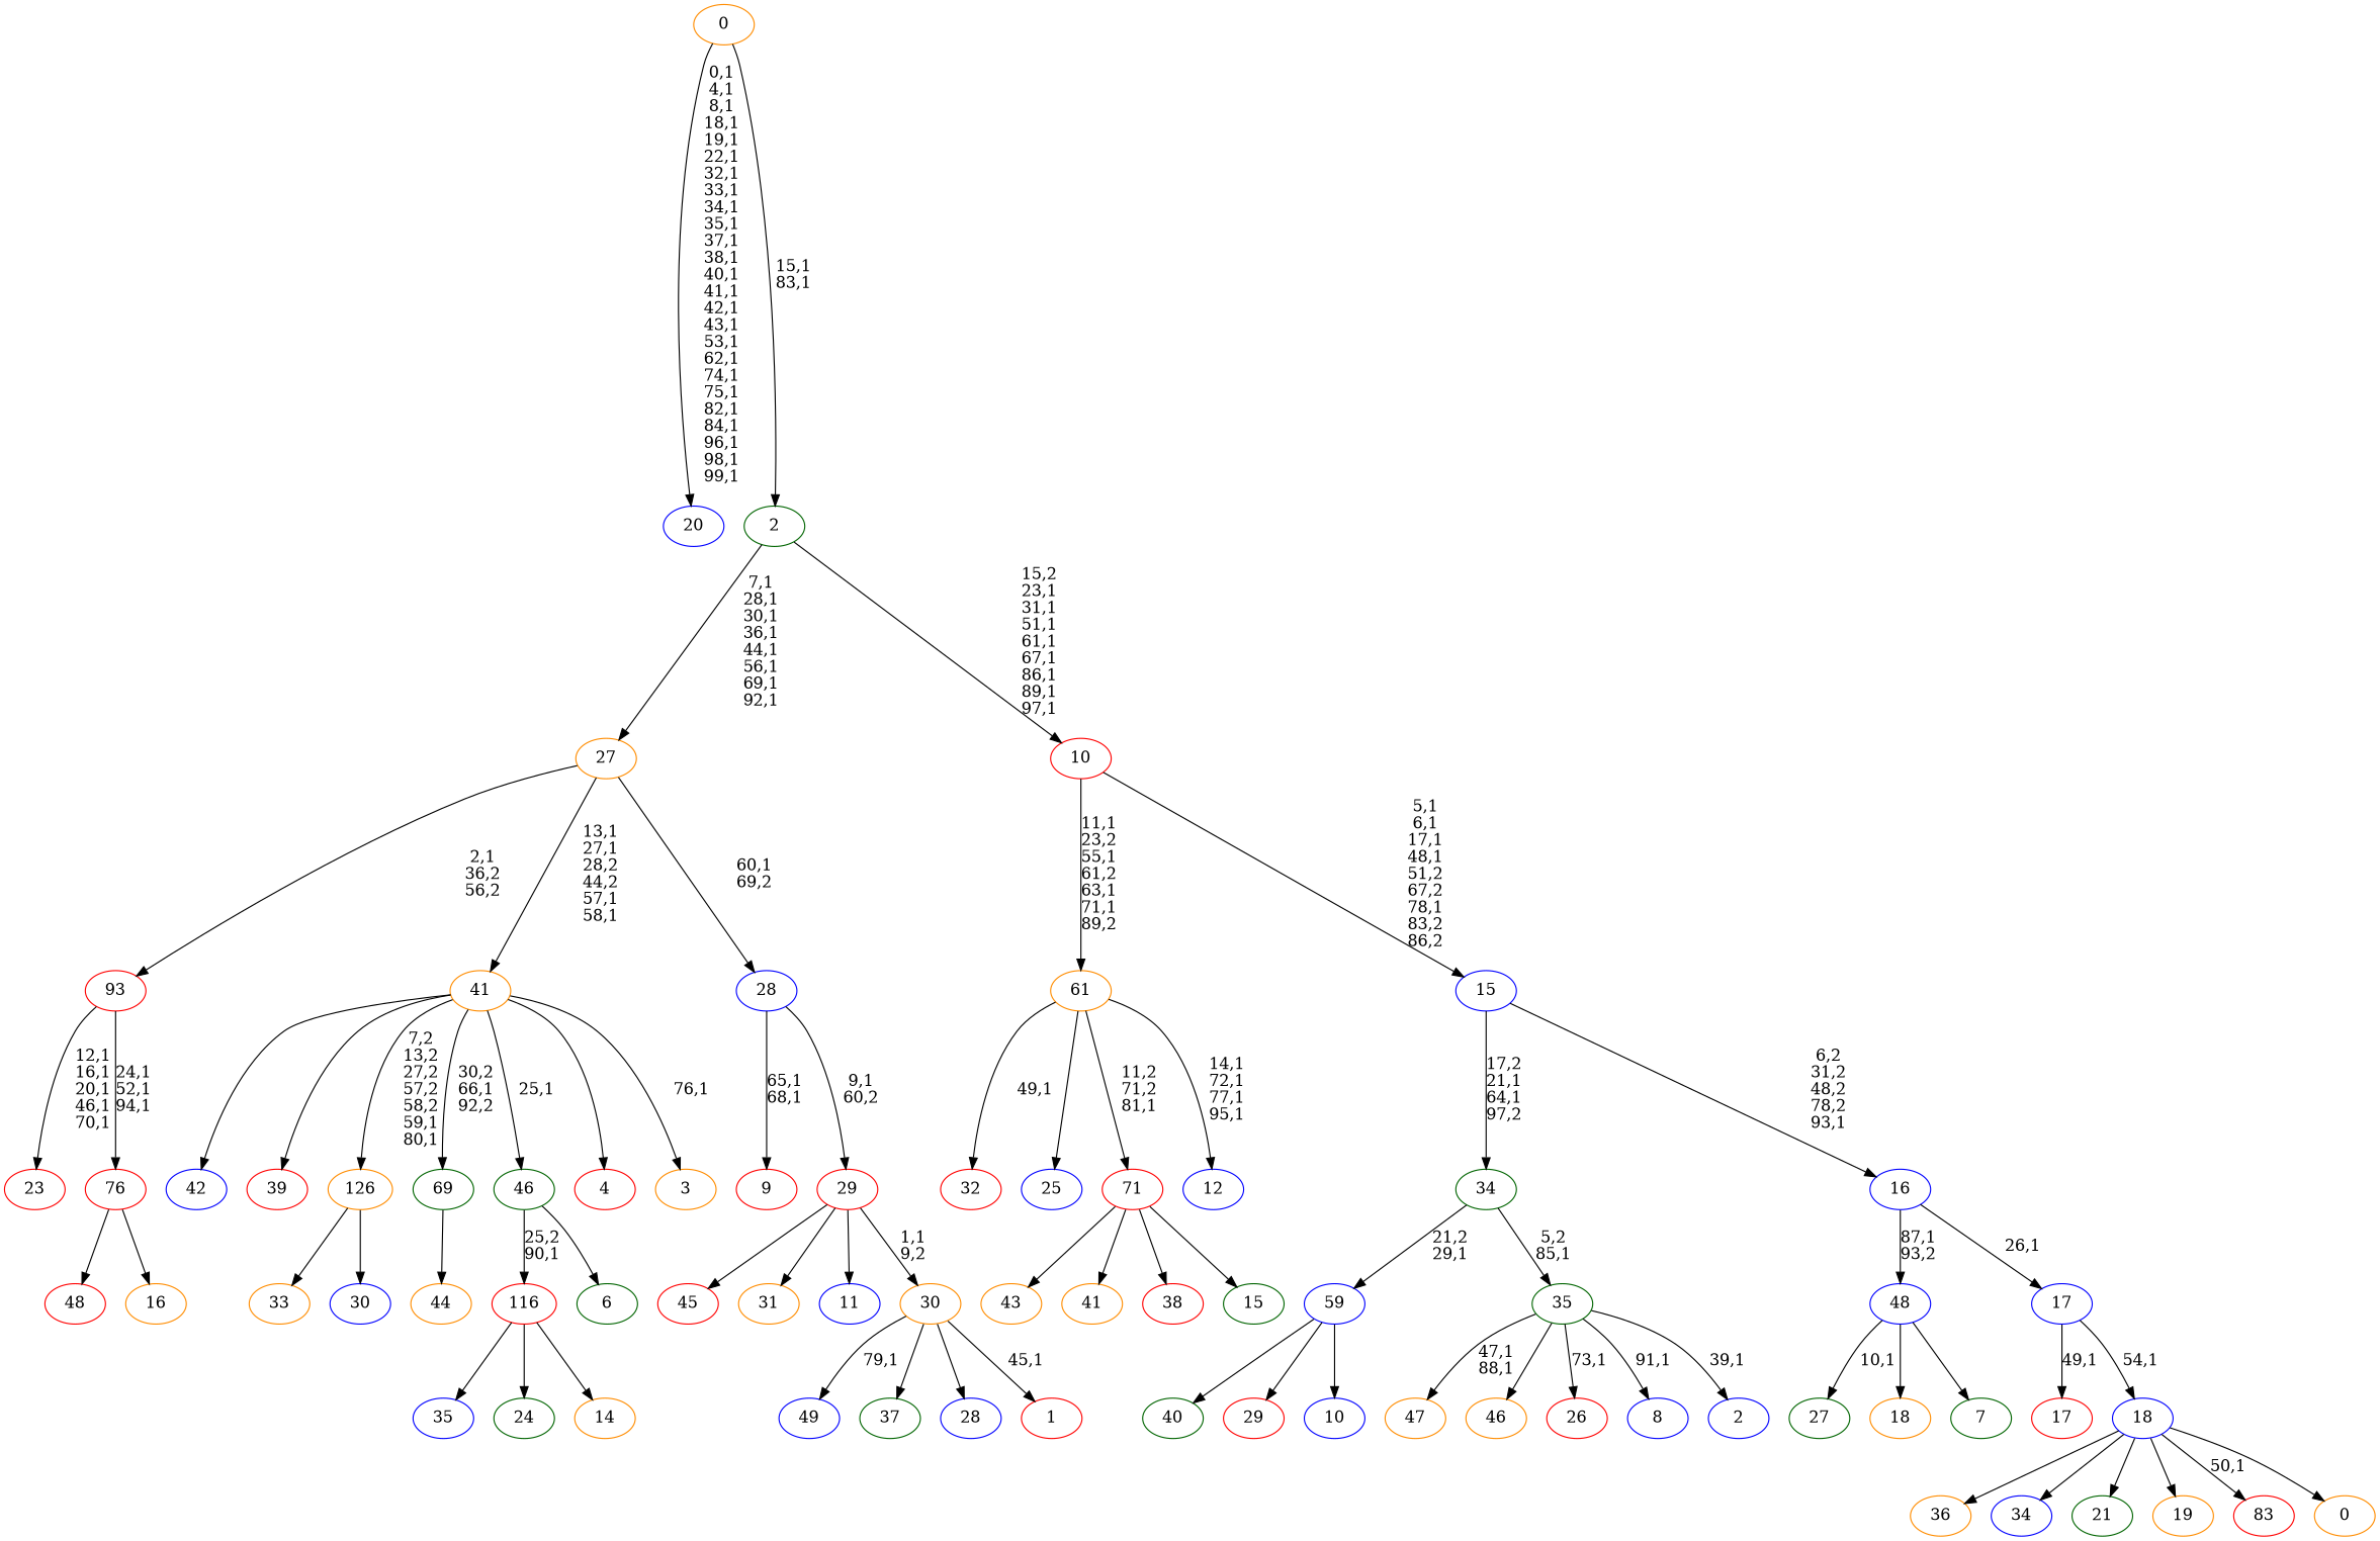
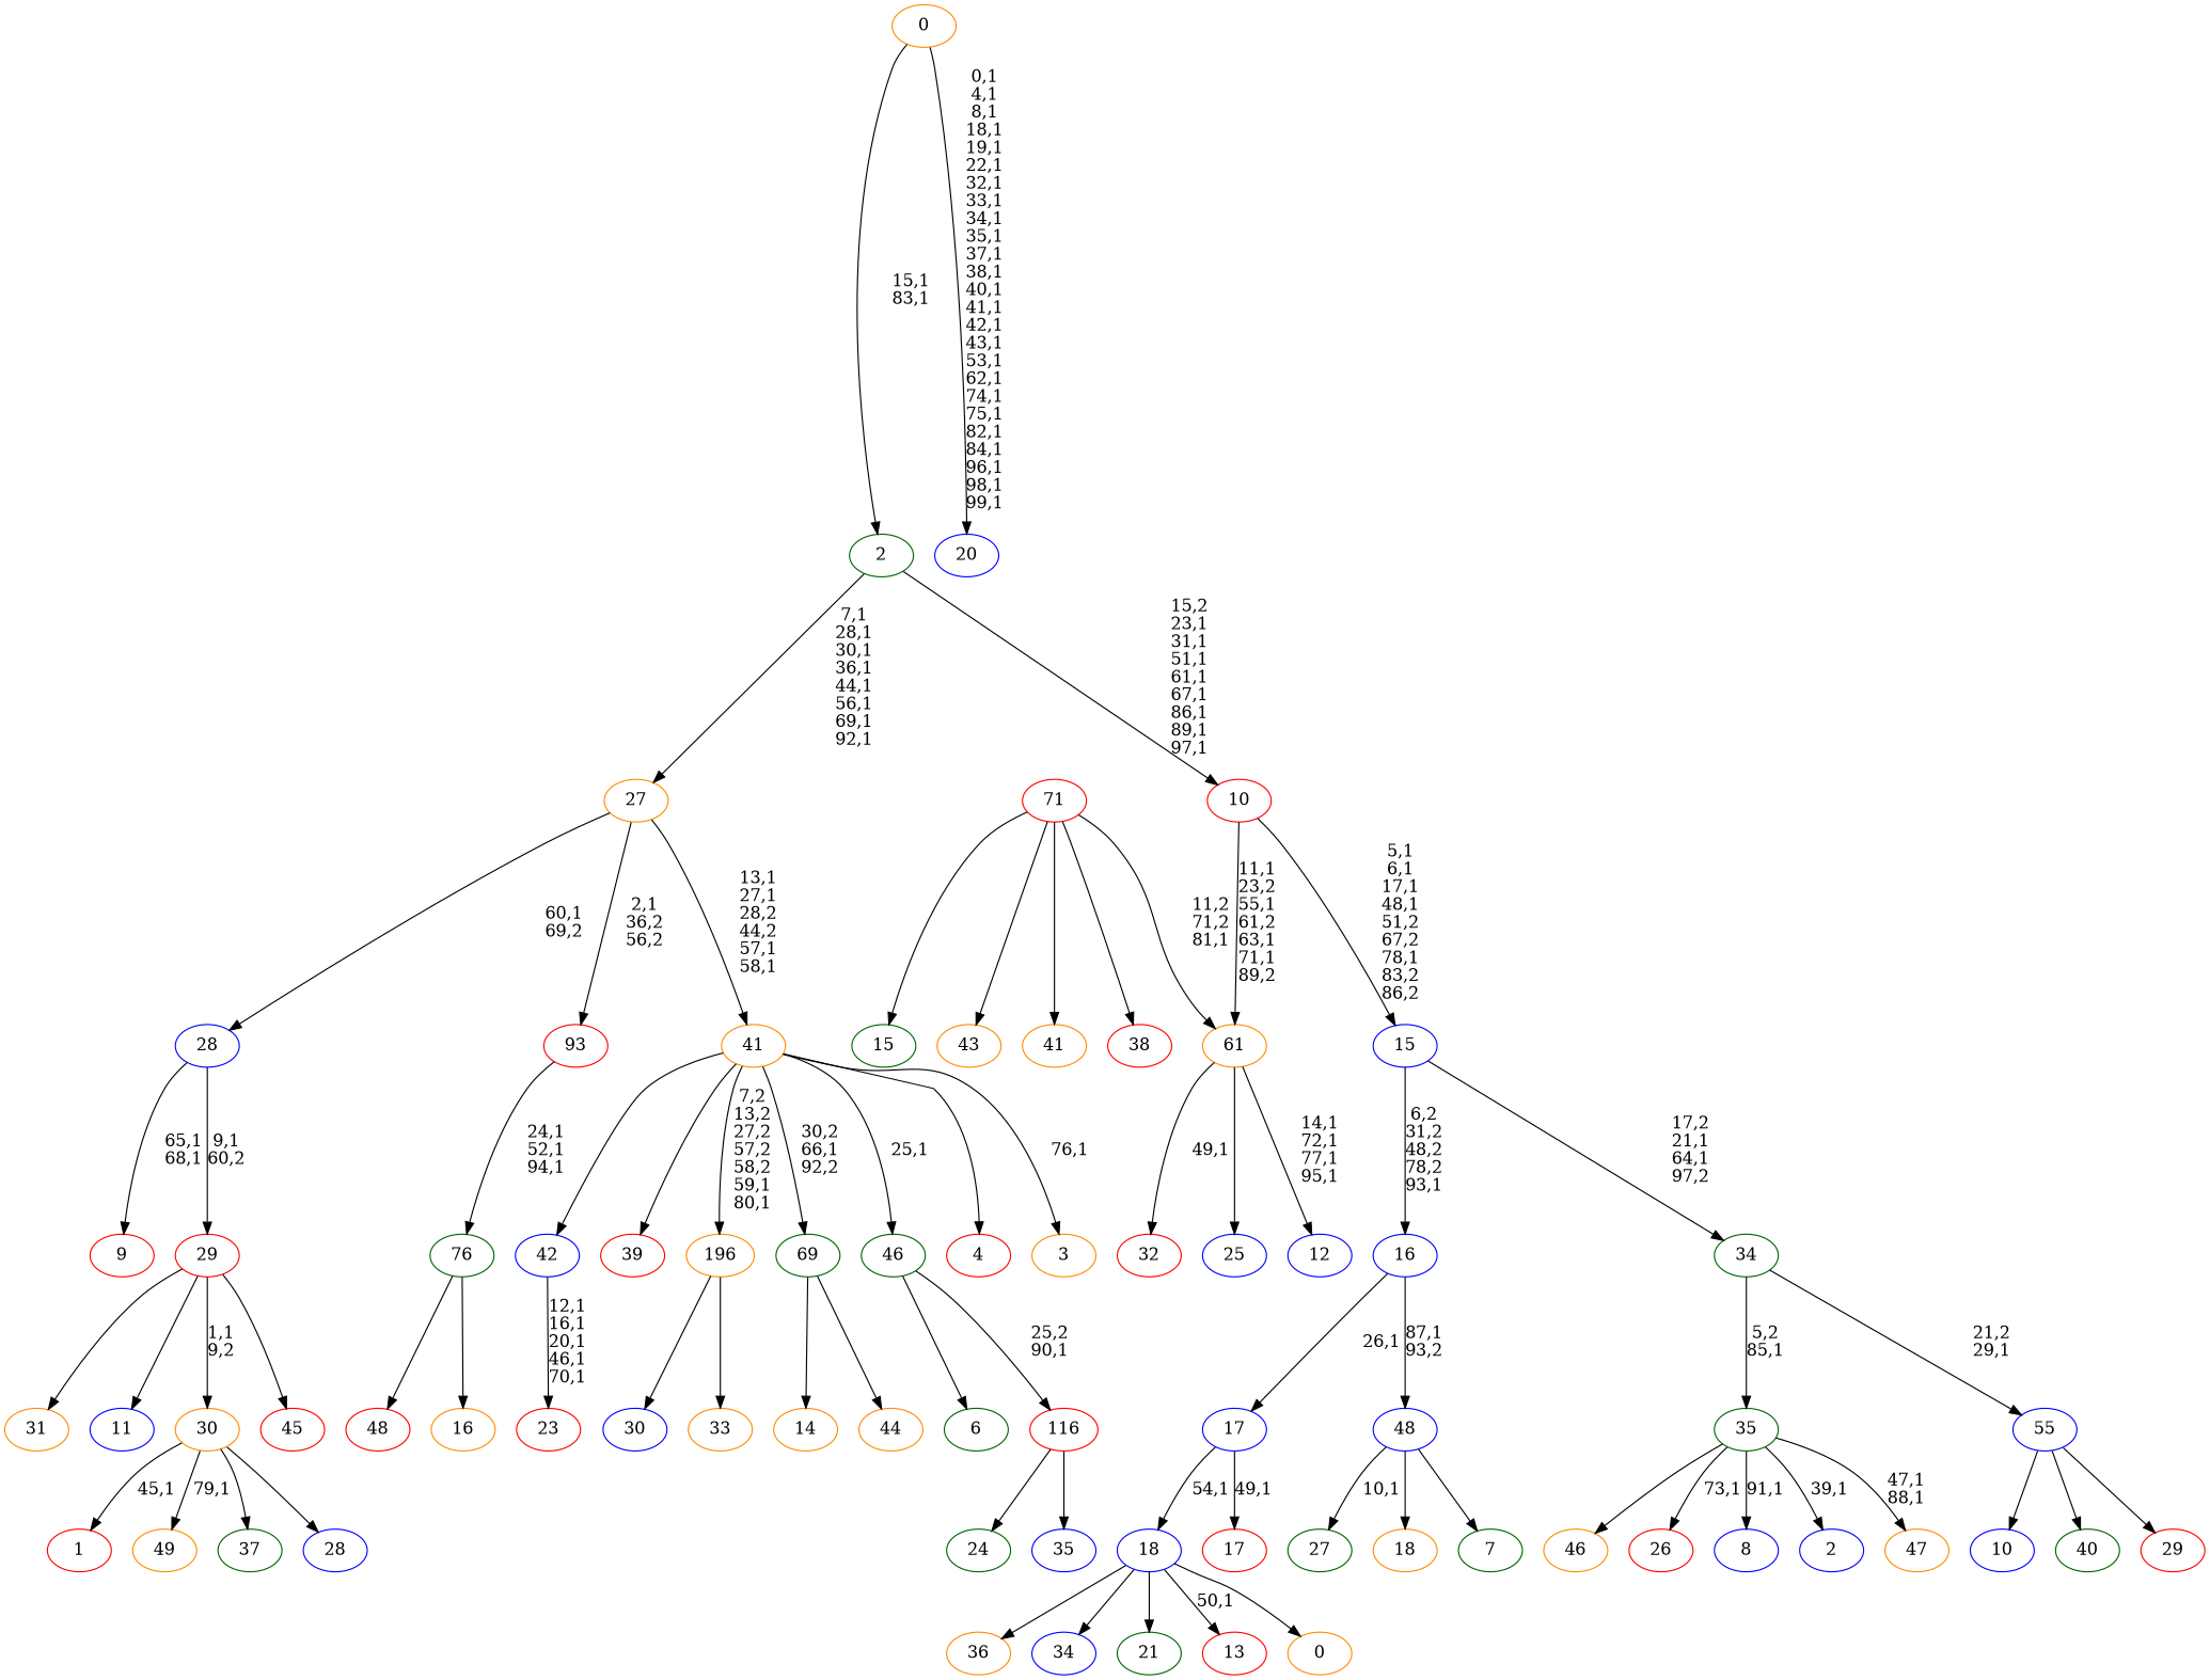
  digraph {
    node [color=darkorange]
-   n1 [color=blue label=49]
+   n1 [label=49]
    n2 [color=red label=48]
    n3 [label=47]
    n4 [label=46]
    n5 [color=red label=45]
    n6 [label=44]
    n7 [label=43]
    n8 [color=blue label=42]
    n9 [label=41]
    n10 [color=darkgreen label=40]
    n11 [color=red label=39]
    n12 [color=red label=38]
    n13 [color=darkgreen label=37]
    n14 [label=36]
    n15 [color=blue label=35]
    n16 [color=blue label=34]
    n17 [label=33]
    n18 [color=red label=32]
    n19 [label=31]
    n20 [color=blue label=30]
-   126
+   126 [label=196]
    n22 [color=red label=29]
    n23 [color=blue label=28]
    n24 [color=darkgreen label=27]
    n25 [color=red label=26]
    n26 [color=blue label=25]
    n27 [color=darkgreen label=24]
    116 [color=red]
    n29 [color=red label=23]
    n30 [color=darkgreen label=21]
    n31 [color=blue label=20]
-   n32 [label=19]
    n33 [label=18]
    n34 [color=red label=17]
    n35 [label=16]
-   76 [color=red]
+   76 [color=darkgreen]
    n37 [color=red label=93]
    n38 [color=darkgreen label=15]
    71 [color=red]
    n40 [label=14]
    69 [color=darkgreen]
-   n42 [color=red label=83]
+   n42 [color=red label=13]
    n43 [color=blue label=12]
    61
    n45 [color=blue label=11]
    n46 [color=blue label=10]
-   55 [color=blue label=59]
+   55 [color=blue]
    n48 [color=red label=9]
    n49 [color=blue label=8]
    n50 [color=darkgreen label=7]
    48 [color=blue]
    n52 [color=darkgreen label=6]
    46 [color=darkgreen]
    n54 [color=red label=4]
    n55 [label=3]
    41
    n57 [color=blue label=2]
    35 [color=darkgreen]
    34 [color=darkgreen]
    n60 [color=red label=1]
    30
    29 [color=red]
    28 [color=blue]
    27
    n65 [label=0]
    18 [color=blue]
    17 [color=blue]
    16 [color=blue]
    15 [color=blue]
    10 [color=red]
    2 [color=darkgreen]
    0
    126 -> n17
    126 -> n20
    116 -> n15
    116 -> n27
    76 -> n2
    76 -> n35
-   n37 -> n29 [label="12,1\n16,1\n20,1\n46,1\n70,1"]
+   n8 -> n29 [label="12,1\n16,1\n20,1\n46,1\n70,1"]
    n37 -> 76 [label="24,1\n52,1\n94,1"]
    71 -> n7
    71 -> n9
    71 -> n12
    71 -> n38
    69 -> n6
-   116 -> n40
+   69 -> n40
    61 -> n18 [label="49,1"]
    61 -> n26
-   61 -> 71 [label="11,2\n71,2\n81,1"]
+   71 -> 61 [label="11,2\n71,2\n81,1"]
    61 -> n43 [label="14,1\n72,1\n77,1\n95,1"]
    55 -> n10
    55 -> n22
    55 -> n46
    48 -> n24 [label="10,1"]
    48 -> n33
    48 -> n50
    46 -> 116 [label="25,2\n90,1"]
    46 -> n52
    41 -> n8
    41 -> n11
    41 -> 126 [label="7,2\n13,2\n27,2\n57,2\n58,2\n59,1\n80,1"]
    41 -> 69 [label="30,2\n66,1\n92,2"]
    41 -> 46 [label="25,1"]
    41 -> n54
    41 -> n55 [label="76,1"]
    35 -> n3 [label="47,1\n88,1"]
    35 -> n4
    35 -> n25 [label="73,1"]
    35 -> n49 [label="91,1"]
    35 -> n57 [label="39,1"]
    34 -> 55 [label="21,2\n29,1"]
    34 -> 35 [label="5,2\n85,1"]
    30 -> n1 [label="79,1"]
    30 -> n13
    30 -> n23
    30 -> n60 [label="45,1"]
    29 -> n5
    29 -> n19
    29 -> n45
    29 -> 30 [label="1,1\n9,2"]
    28 -> n48 [label="65,1\n68,1"]
    28 -> 29 [label="9,1\n60,2"]
    27 -> n37 [label="2,1\n36,2\n56,2"]
    27 -> 41 [label="13,1\n27,1\n28,2\n44,2\n57,1\n58,1"]
    27 -> 28 [label="60,1\n69,2"]
    18 -> n14
    18 -> n16
    18 -> n30
-   18 -> n32
    18 -> n42 [label="50,1"]
    18 -> n65
    17 -> n34 [label="49,1"]
    17 -> 18 [label="54,1"]
    16 -> 48 [label="87,1\n93,2"]
    16 -> 17 [label="26,1"]
    15 -> 34 [label="17,2\n21,1\n64,1\n97,2"]
    15 -> 16 [label="6,2\n31,2\n48,2\n78,2\n93,1"]
    10 -> 61 [label="11,1\n23,2\n55,1\n61,2\n63,1\n71,1\n89,2"]
    10 -> 15 [label="5,1\n6,1\n17,1\n48,1\n51,2\n67,2\n78,1\n83,2\n86,2"]
    2 -> 27 [label="7,1\n28,1\n30,1\n36,1\n44,1\n56,1\n69,1\n92,1"]
    2 -> 10 [label="15,2\n23,1\n31,1\n51,1\n61,1\n67,1\n86,1\n89,1\n97,1"]
    0 -> n31 [label="0,1\n4,1\n8,1\n18,1\n19,1\n22,1\n32,1\n33,1\n34,1\n35,1\n37,1\n38,1\n40,1\n41,1\n42,1\n43,1\n53,1\n62,1\n74,1\n75,1\n82,1\n84,1\n96,1\n98,1\n99,1"]
    0 -> 2 [label="15,1\n83,1"]
  }
